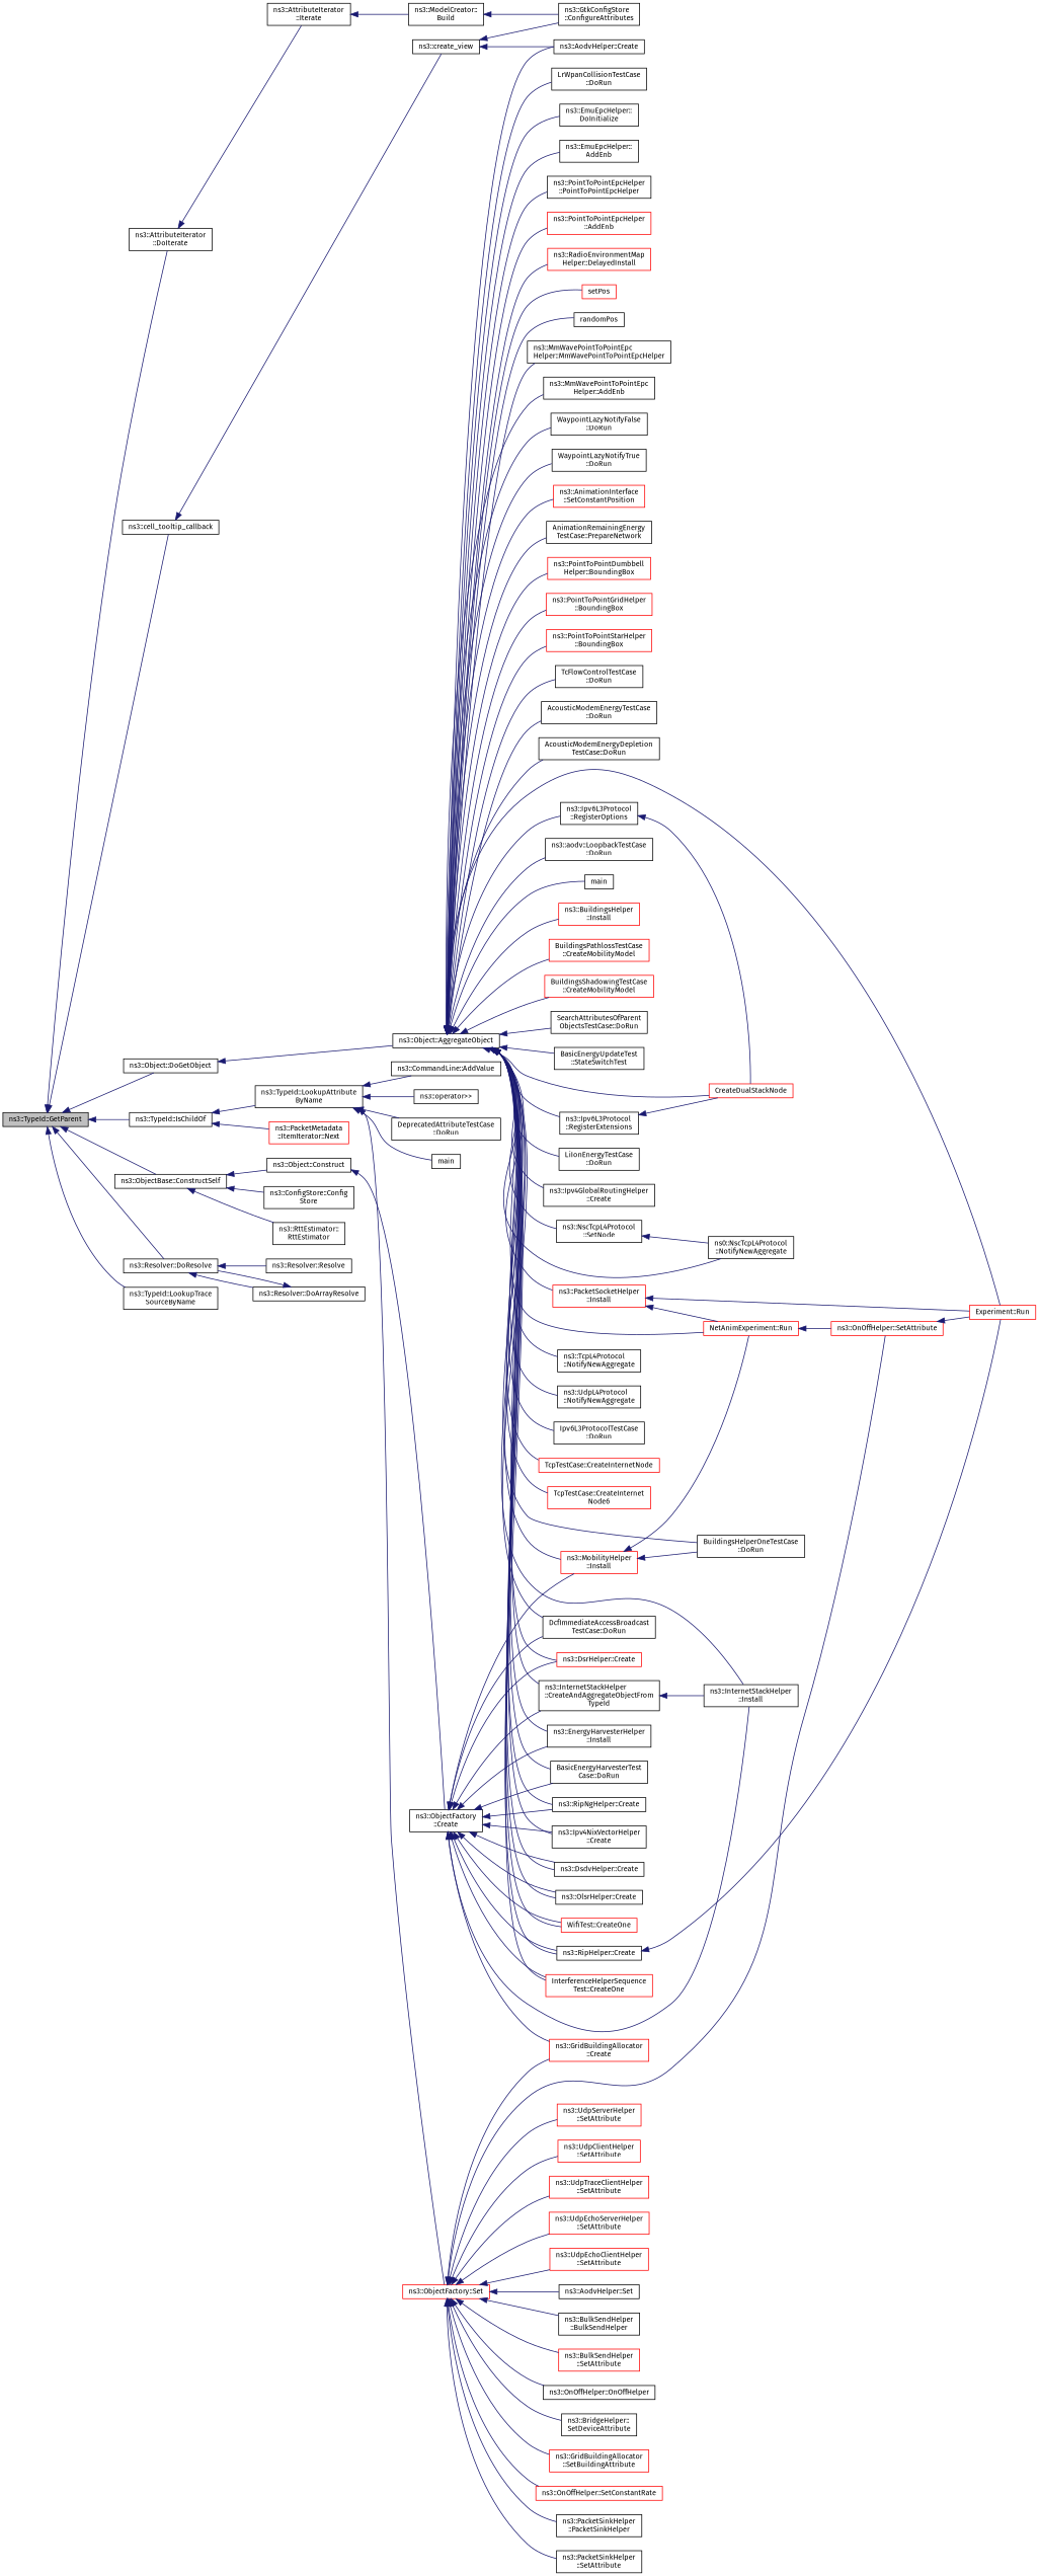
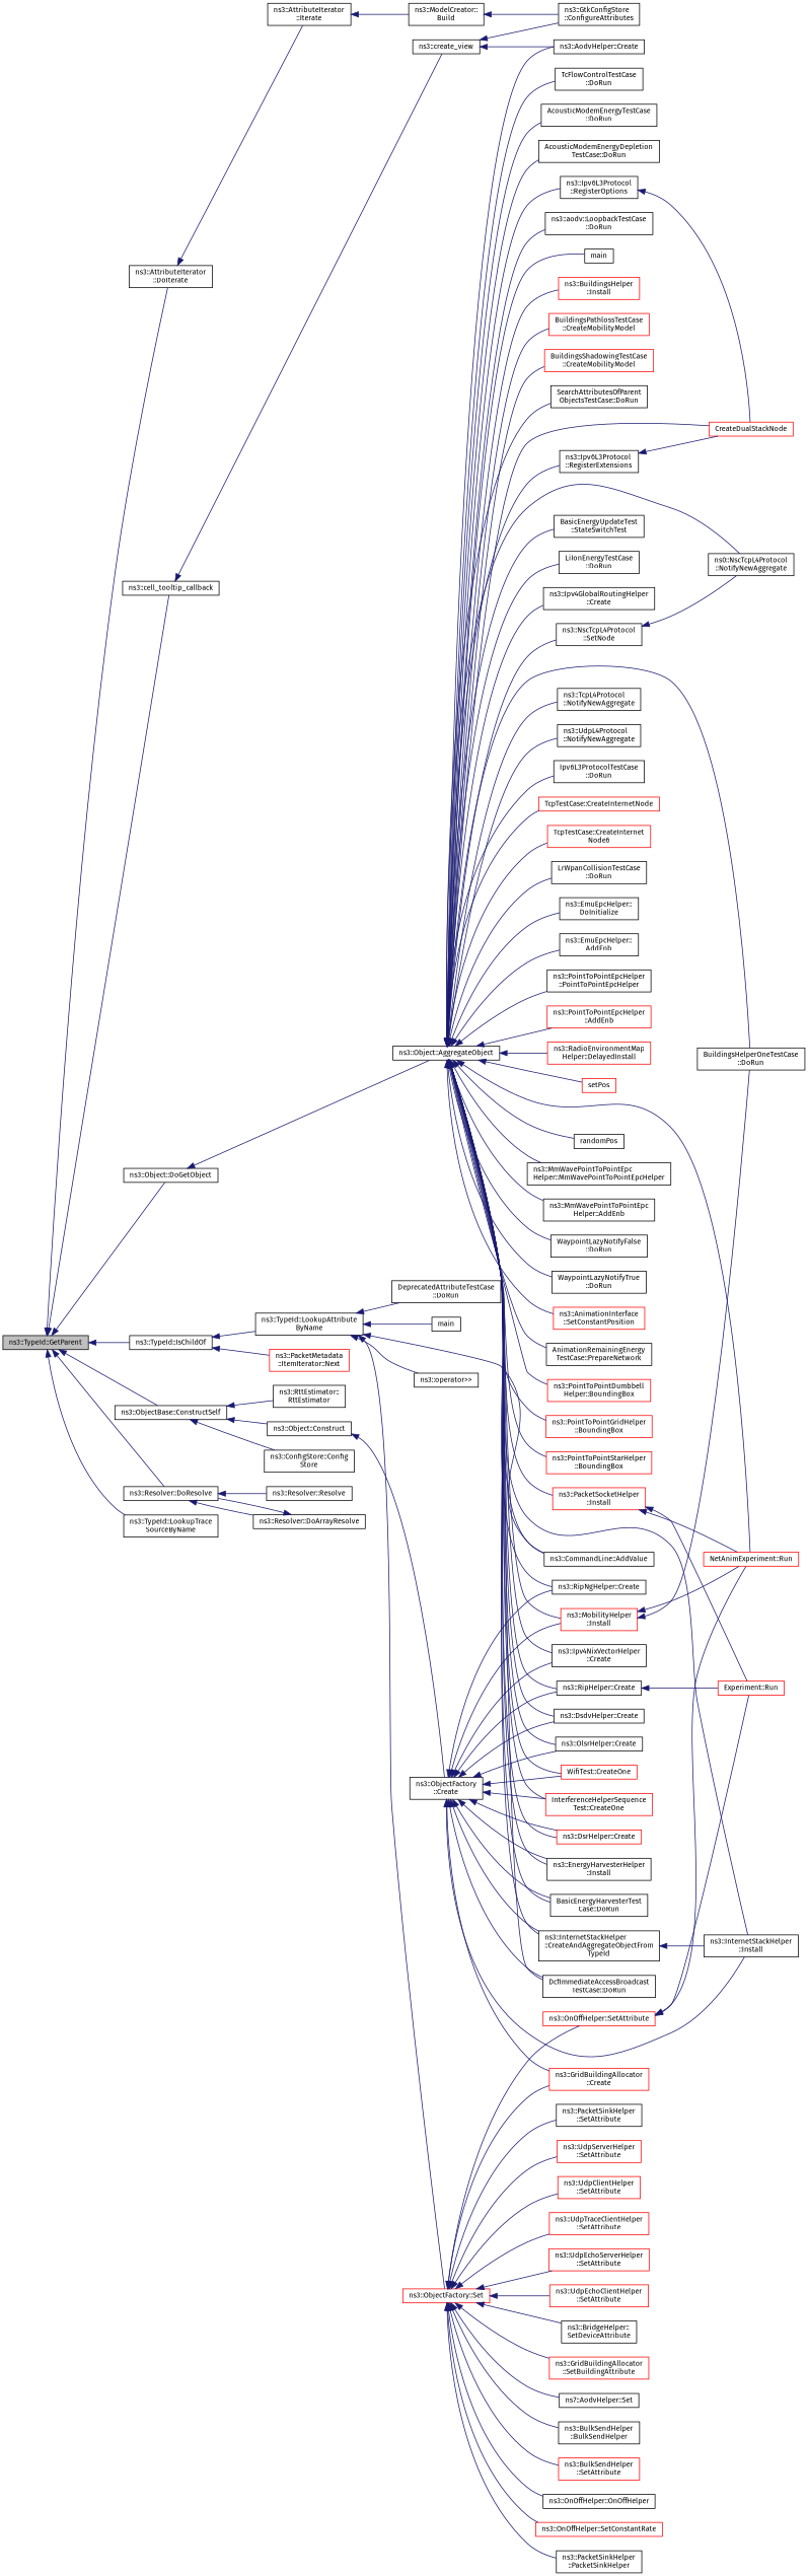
  digraph {
    fontname="Fira Sans"
    rankdir=LR
    node [color=black fillcolor=white fontname="Fira Sans" fontsize=10 shape=record style=filled]
    edge [color=midnightblue dir=back fontname="Fira Sans" fontsize=10 labelfontname=Helvetica labelfontsize=10 style=solid]
    n1 [fillcolor=grey75 fontcolor=black height=0.2 label="ns3::TypeId::GetParent" width=0.4]
    n2 [height=0.2 label="ns3::AttributeIterator\l::DoIterate" width=0.4]
    n3 [height=0.2 label="ns3::cell_tooltip_callback" width=0.4]
    n4 [height=0.2 label="ns3::Resolver::DoResolve" width=0.4]
    n5 [height=0.2 label="ns3::ObjectBase::ConstructSelf" width=0.4]
    n6 [height=0.2 label="ns3::Object::DoGetObject" width=0.4]
    n7 [height=0.2 label="ns3::TypeId::IsChildOf" width=0.4]
    n8 [height=0.2 label="ns3::TypeId::LookupTrace\lSourceByName" width=0.4]
    n9 [height=0.2 label="ns3::AttributeIterator\l::Iterate" width=0.4]
    n10 [height=0.2 label="ns3::create_view" width=0.4]
    n11 [height=0.2 label="ns3::Resolver::Resolve" width=0.4]
    n12 [height=0.2 label="ns3::Resolver::DoArrayResolve" width=0.4]
    n13 [height=0.2 label="ns3::ConfigStore::Config\lStore" width=0.4]
    n14 [height=0.2 label="ns3::Object::Construct" width=0.4]
    n15 [height=0.2 label="ns3::RttEstimator::\lRttEstimator" width=0.4]
    n16 [height=0.2 label="ns3::Object::AggregateObject" width=0.4]
    n17 [height=0.2 label="ns3::TypeId::LookupAttribute\lByName" width=0.4]
    n18 [height=0.2 label=main width=0.4]
    n19 [height=0.2 label="ns3::CommandLine::AddValue" width=0.4]
    n20 [color=red height=0.2 label="ns3::ObjectFactory::Set" width=0.4]
    n21 [height=0.2 label="ns3::operator\>\>" width=0.4]
    n22 [height=0.2 label="DeprecatedAttributeTestCase\l::DoRun" width=0.4]
    n23 [color=red height=0.2 label="ns3::PacketMetadata\l::ItemIterator::Next" width=0.4]
    n24 [height=0.2 label="ns3::ModelCreator::\lBuild" width=0.4]
    n25 [height=0.2 label="ns3::GtkConfigStore\l::ConfigureAttributes" width=0.4]
    n26 [height=0.2 label="ns3::AodvHelper::Create" width=0.4]
    n27 [height=0.2 label="ns3::ObjectFactory\l::Create" width=0.4]
    n28 [color=red height=0.2 label="ns3::GridBuildingAllocator\l::Create" width=0.4]
    n29 [height=0.2 label="ns3::DsdvHelper::Create" width=0.4]
    n30 [color=red height=0.2 label="ns3::DsrHelper::Create" width=0.4]
    n31 [height=0.2 label="ns3::EnergyHarvesterHelper\l::Install" width=0.4]
    n32 [height=0.2 label="BasicEnergyHarvesterTest\lCase::DoRun" width=0.4]
    n33 [height=0.2 label="ns3::InternetStackHelper\l::CreateAndAggregateObjectFrom\lTypeId" width=0.4]
    n34 [height=0.2 label="ns3::InternetStackHelper\l::Install" width=0.4]
    n35 [height=0.2 label="ns3::RipHelper::Create" width=0.4]
    n36 [height=0.2 label="ns3::RipNgHelper::Create" width=0.4]
    n37 [color=red height=0.2 label="ns3::MobilityHelper\l::Install" width=0.4]
    n38 [height=0.2 label="ns3::Ipv4NixVectorHelper\l::Create" width=0.4]
    n39 [height=0.2 label="ns3::OlsrHelper::Create" width=0.4]
    n40 [color=red height=0.2 label="WifiTest::CreateOne" width=0.4]
    n41 [color=red height=0.2 label="InterferenceHelperSequence\lTest::CreateOne" width=0.4]
    n42 [height=0.2 label="DcfImmediateAccessBroadcast\lTestCase::DoRun" width=0.4]
    n43 [color=red height=0.2 label="Experiment::Run" width=0.4]
    n44 [height=0.2 label="BuildingsHelperOneTestCase\l::DoRun" width=0.4]
    n45 [color=red height=0.2 label="NetAnimExperiment::Run" width=0.4]
    n46 [height=0.2 label="ns3::aodv::LoopbackTestCase\l::DoRun" width=0.4]
    n47 [height=0.2 label=main width=0.4]
    n48 [color=red height=0.2 label="ns3::BuildingsHelper\l::Install" width=0.4]
    n49 [color=red height=0.2 label="BuildingsPathlossTestCase\l::CreateMobilityModel" width=0.4]
    n50 [color=red height=0.2 label="BuildingsShadowingTestCase\l::CreateMobilityModel" width=0.4]
    n51 [height=0.2 label="SearchAttributesOfParent\lObjectsTestCase::DoRun" width=0.4]
    n52 [height=0.2 label="BasicEnergyUpdateTest\l::StateSwitchTest" width=0.4]
    n53 [height=0.2 label="LiIonEnergyTestCase\l::DoRun" width=0.4]
    n54 [height=0.2 label="ns3::Ipv4GlobalRoutingHelper\l::Create" width=0.4]
    n55 [height=0.2 label="ns3::Ipv6L3Protocol\l::RegisterExtensions" width=0.4]
    n56 [color=red height=0.2 label=CreateDualStackNode width=0.4]
    n57 [height=0.2 label="ns3::Ipv6L3Protocol\l::RegisterOptions" width=0.4]
    n58 [height=0.2 label="ns3::NscTcpL4Protocol\l::SetNode" width=0.4]
    n59 [height=0.2 label="ns0::NscTcpL4Protocol\l::NotifyNewAggregate" width=0.4]
    n60 [height=0.2 label="ns3::TcpL4Protocol\l::NotifyNewAggregate" width=0.4]
    n61 [height=0.2 label="ns3::UdpL4Protocol\l::NotifyNewAggregate" width=0.4]
    n62 [height=0.2 label="Ipv6L3ProtocolTestCase\l::DoRun" width=0.4]
    n63 [color=red height=0.2 label="TcpTestCase::CreateInternetNode" width=0.4]
    n64 [color=red height=0.2 label="TcpTestCase::CreateInternet\lNode6" width=0.4]
    n65 [height=0.2 label="LrWpanCollisionTestCase\l::DoRun" width=0.4]
    n66 [height=0.2 label="ns3::EmuEpcHelper::\lDoInitialize" width=0.4]
    n67 [height=0.2 label="ns3::EmuEpcHelper::\lAddEnb" width=0.4]
    n68 [height=0.2 label="ns3::PointToPointEpcHelper\l::PointToPointEpcHelper" width=0.4]
    n69 [color=red height=0.2 label="ns3::PointToPointEpcHelper\l::AddEnb" width=0.4]
    n70 [color=red height=0.2 label="ns3::RadioEnvironmentMap\lHelper::DelayedInstall" width=0.4]
    n71 [color=red height=0.2 label=setPos width=0.4]
    n72 [height=0.2 label=randomPos width=0.4]
    n73 [height=0.2 label="ns3::MmWavePointToPointEpc\lHelper::MmWavePointToPointEpcHelper" width=0.4]
    n74 [height=0.2 label="ns3::MmWavePointToPointEpc\lHelper::AddEnb" width=0.4]
    n75 [height=0.2 label="WaypointLazyNotifyFalse\l::DoRun" width=0.4]
    n76 [height=0.2 label="WaypointLazyNotifyTrue\l::DoRun" width=0.4]
    n77 [color=red height=0.2 label="ns3::AnimationInterface\l::SetConstantPosition" width=0.4]
    n78 [height=0.2 label="AnimationRemainingEnergy\lTestCase::PrepareNetwork" width=0.4]
    n79 [color=red height=0.2 label="ns3::PacketSocketHelper\l::Install" width=0.4]
    n80 [color=red height=0.2 label="ns3::PointToPointDumbbell\lHelper::BoundingBox" width=0.4]
    n81 [color=red height=0.2 label="ns3::PointToPointGridHelper\l::BoundingBox" width=0.4]
    n82 [color=red height=0.2 label="ns3::PointToPointStarHelper\l::BoundingBox" width=0.4]
    n83 [height=0.2 label="TcFlowControlTestCase\l::DoRun" width=0.4]
    n84 [height=0.2 label="AcousticModemEnergyTestCase\l::DoRun" width=0.4]
    n85 [height=0.2 label="AcousticModemEnergyDepletion\lTestCase::DoRun" width=0.4]
-   n86 [height=0.2 label="ns3::AodvHelper::Set" width=0.4]
+   n86 [height=0.2 label="ns7::AodvHelper::Set" width=0.4]
    n87 [height=0.2 label="ns3::BulkSendHelper\l::BulkSendHelper" width=0.4]
    n88 [color=red height=0.2 label="ns3::BulkSendHelper\l::SetAttribute" width=0.4]
    n89 [height=0.2 label="ns3::OnOffHelper::OnOffHelper" width=0.4]
    n90 [color=red height=0.2 label="ns3::OnOffHelper::SetAttribute" width=0.4]
    n91 [color=red height=0.2 label="ns3::OnOffHelper::SetConstantRate" width=0.4]
    n92 [height=0.2 label="ns3::PacketSinkHelper\l::PacketSinkHelper" width=0.4]
    n93 [height=0.2 label="ns3::PacketSinkHelper\l::SetAttribute" width=0.4]
    n94 [color=red height=0.2 label="ns3::UdpServerHelper\l::SetAttribute" width=0.4]
    n95 [color=red height=0.2 label="ns3::UdpClientHelper\l::SetAttribute" width=0.4]
    n96 [color=red height=0.2 label="ns3::UdpTraceClientHelper\l::SetAttribute" width=0.4]
    n97 [color=red height=0.2 label="ns3::UdpEchoServerHelper\l::SetAttribute" width=0.4]
    n98 [color=red height=0.2 label="ns3::UdpEchoClientHelper\l::SetAttribute" width=0.4]
    n99 [height=0.2 label="ns3::BridgeHelper::\lSetDeviceAttribute" width=0.4]
    n100 [color=red height=0.2 label="ns3::GridBuildingAllocator\l::SetBuildingAttribute" width=0.4]
    n1 -> n2
    n1 -> n3
    n1 -> n4
    n1 -> n5
    n1 -> n6
    n1 -> n7
    n1 -> n8
    n2 -> n9
    n3 -> n10
    n4 -> n11
    n4 -> n12
    n5 -> n13
    n5 -> n14
    n5 -> n15
    n6 -> n16
    n7 -> n17
    n7 -> n23
    n9 -> n24
    n10 -> n25
    n10 -> n26
    n12 -> n4
    n14 -> n27
    n16 -> n26
    n16 -> n29
    n16 -> n30
    n16 -> n31
    n16 -> n32
    n16 -> n33
    n16 -> n34
    n16 -> n35
    n16 -> n36
    n16 -> n37
    n16 -> n38
    n16 -> n39
    n16 -> n40
    n16 -> n41
    n16 -> n42
-   n16 -> n43
+   n16 -> n19
    n16 -> n44
    n16 -> n45
    n16 -> n46
    n16 -> n47
    n16 -> n48
    n16 -> n49
    n16 -> n50
    n16 -> n51
    n16 -> n52
    n16 -> n53
    n16 -> n54
    n16 -> n55
    n16 -> n56
    n16 -> n57
    n16 -> n58
    n16 -> n59
    n16 -> n60
    n16 -> n61
    n16 -> n62
    n16 -> n63
    n16 -> n64
    n16 -> n65
    n16 -> n66
    n16 -> n67
    n16 -> n68
    n16 -> n69
    n16 -> n70
    n16 -> n71
    n16 -> n72
    n16 -> n73
    n16 -> n74
    n16 -> n75
    n16 -> n76
    n16 -> n77
    n16 -> n78
    n16 -> n79
    n16 -> n80
    n16 -> n81
    n16 -> n82
    n16 -> n83
    n16 -> n84
    n16 -> n85
    n17 -> n18
    n17 -> n19
    n17 -> n20
    n17 -> n21
    n17 -> n22
    n20 -> n28
    n20 -> n86
    n20 -> n87
    n20 -> n88
    n20 -> n89
    n20 -> n90
    n20 -> n91
    n20 -> n92
    n20 -> n93
    n20 -> n94
    n20 -> n95
    n20 -> n96
    n20 -> n97
    n20 -> n98
    n20 -> n99
    n20 -> n100
    n24 -> n25
    n27 -> n28
    n27 -> n29
    n27 -> n30
    n27 -> n31
    n27 -> n32
    n27 -> n33
    n27 -> n34
    n27 -> n35
    n27 -> n36
    n27 -> n37
    n27 -> n38
    n27 -> n39
    n27 -> n40
    n27 -> n41
    n27 -> n42
    n33 -> n34
    n35 -> n43
    n37 -> n44
    n37 -> n45
    n55 -> n56
    n57 -> n56
    n58 -> n59
    n79 -> n43
    n79 -> n45
    n90 -> n43
-   n45 -> n90
+   n90 -> n45
  }
